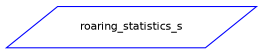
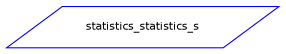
  digraph {
    rankdir=TB
-   n1 [color=blue fillcolor=white fontname=Helvetica fontsize=10 height=0.2 label=roaring_statistics_s shape=parallelogram style=filled width=0.4]
+   n1 [color=blue fillcolor=white fontname=Helvetica fontsize=10 height=0.2 label=statistics_statistics_s shape=parallelogram style=filled width=0.4]
  }
